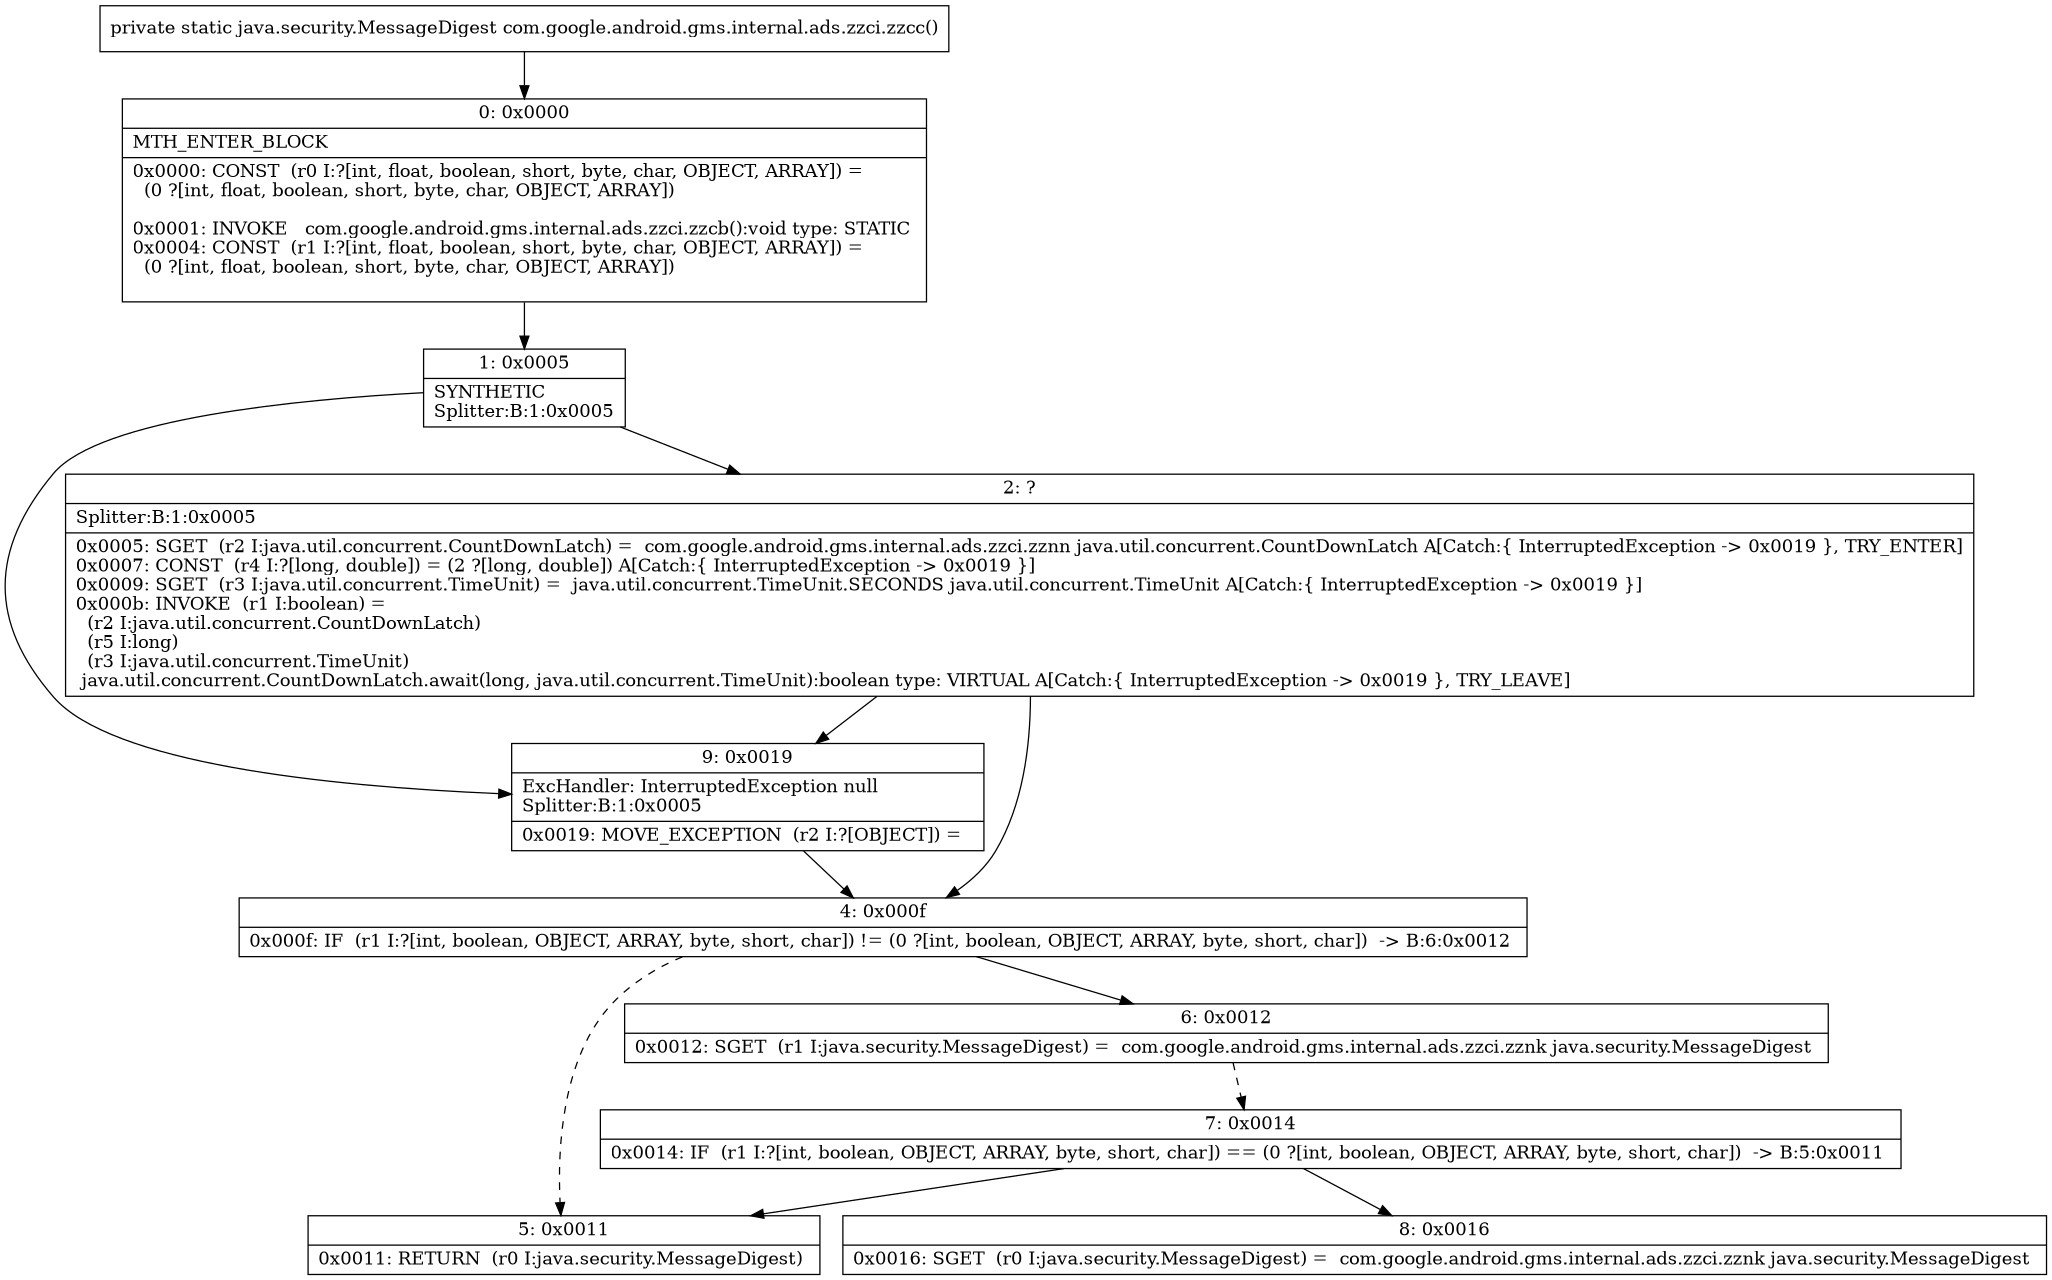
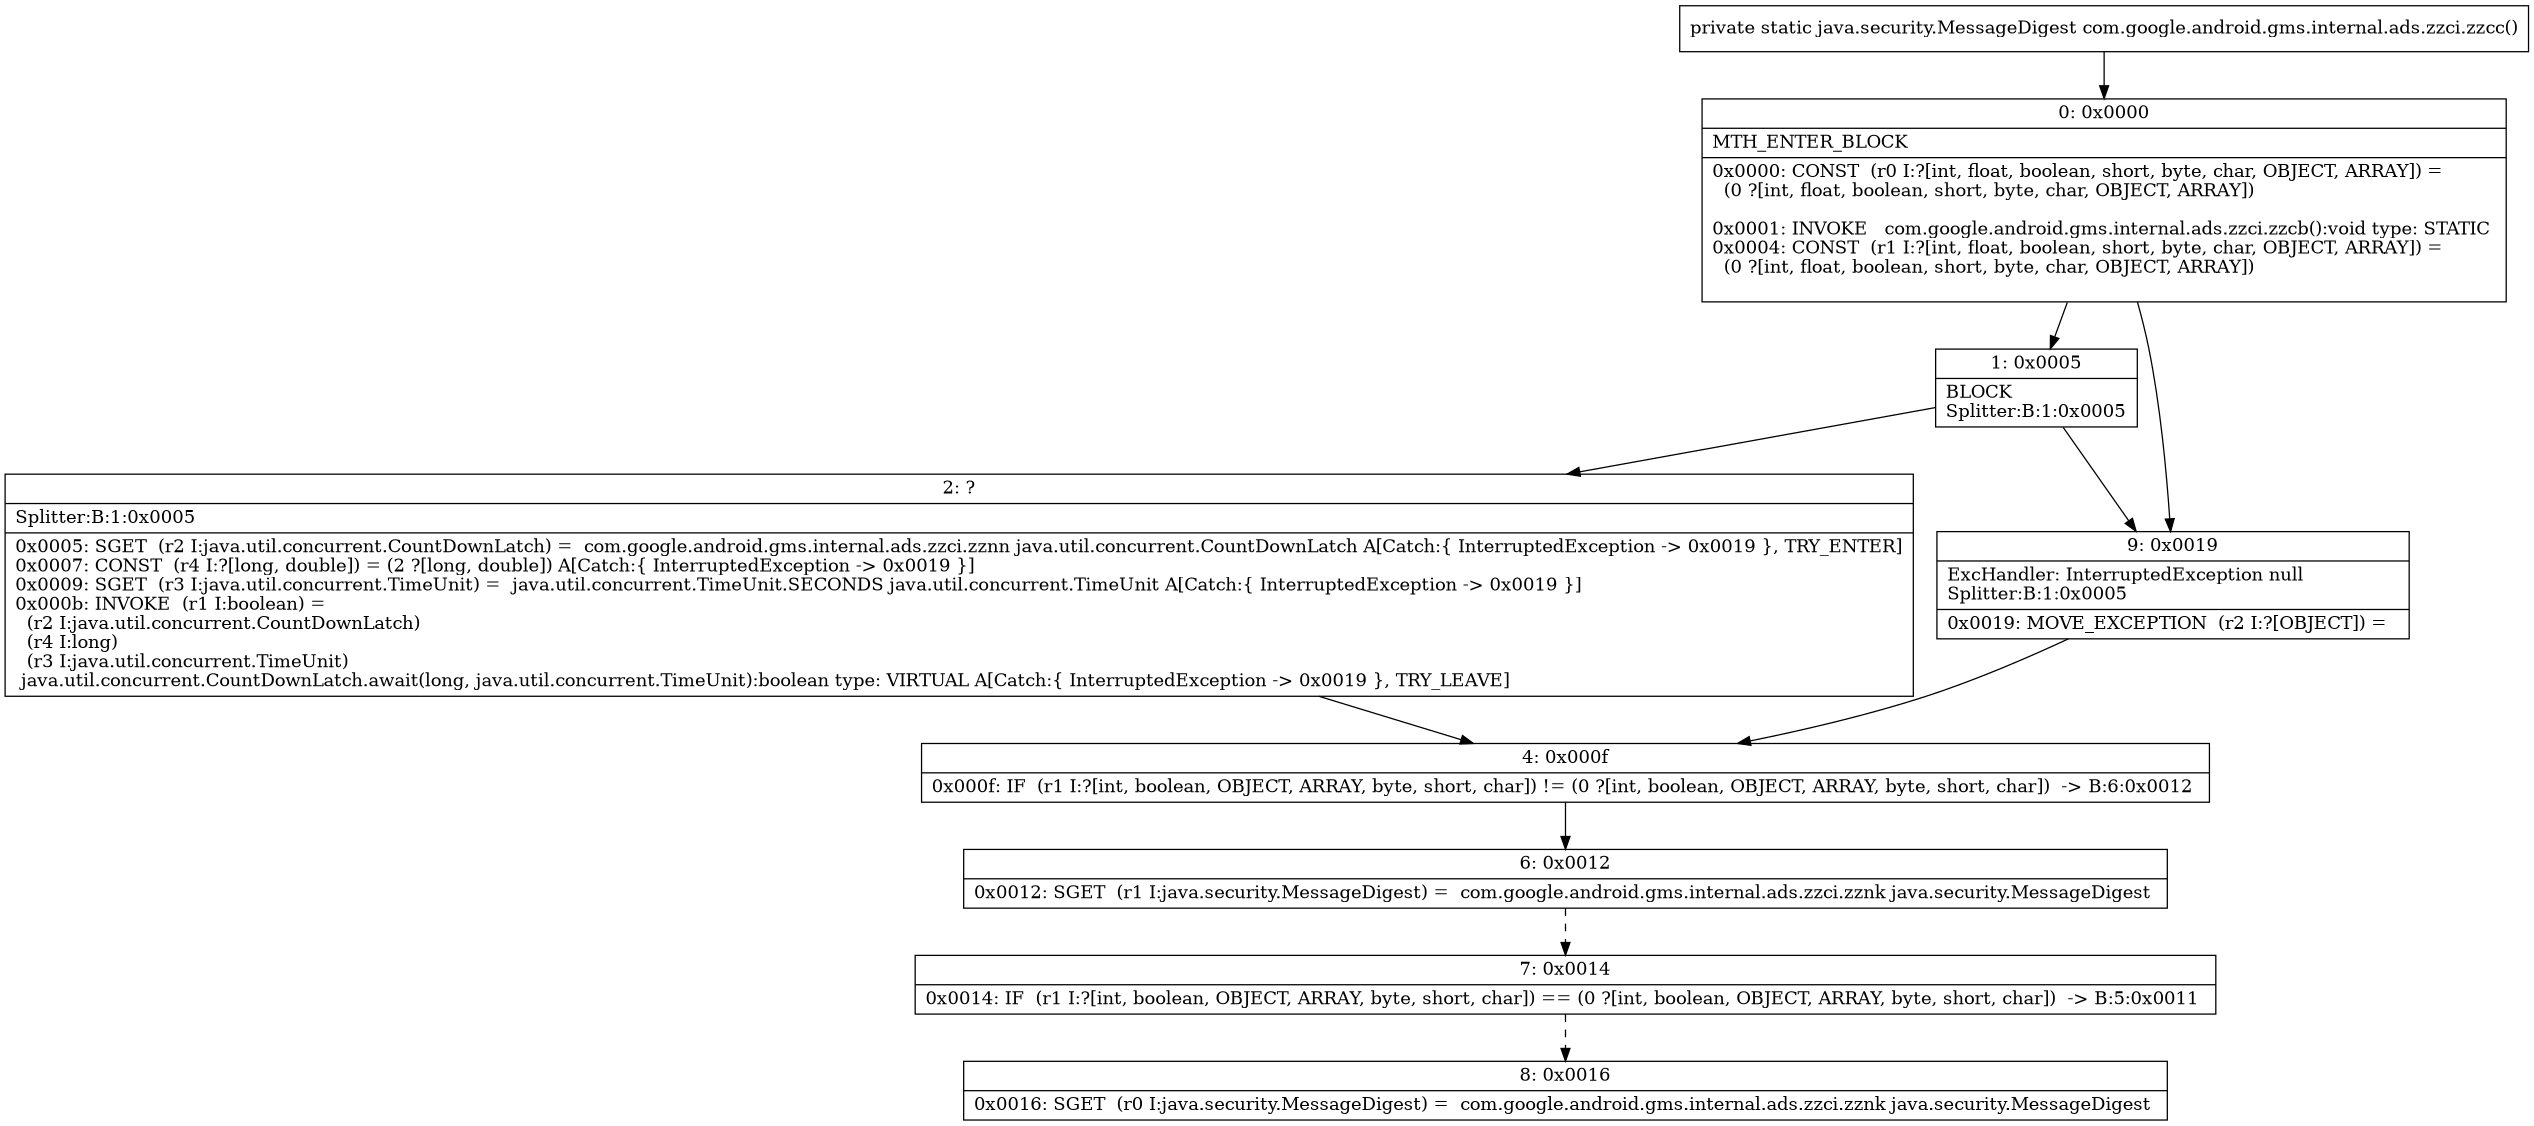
  digraph {
    node [shape=record]
    n1 [label="{0\:\ 0x0000|MTH_ENTER_BLOCK\l|0x0000: CONST  (r0 I:?[int, float, boolean, short, byte, char, OBJECT, ARRAY]) = \l  (0 ?[int, float, boolean, short, byte, char, OBJECT, ARRAY])\l \l0x0001: INVOKE   com.google.android.gms.internal.ads.zzci.zzcb():void type: STATIC \l0x0004: CONST  (r1 I:?[int, float, boolean, short, byte, char, OBJECT, ARRAY]) = \l  (0 ?[int, float, boolean, short, byte, char, OBJECT, ARRAY])\l \l}"]
-   n2 [label="{1\:\ 0x0005|SYNTHETIC\lSplitter:B:1:0x0005\l}"]
-   n3 [label="{2\:\ ?|Splitter:B:1:0x0005\l|0x0005: SGET  (r2 I:java.util.concurrent.CountDownLatch) =  com.google.android.gms.internal.ads.zzci.zznn java.util.concurrent.CountDownLatch A[Catch:\{ InterruptedException \-\> 0x0019 \}, TRY_ENTER]\l0x0007: CONST  (r4 I:?[long, double]) = (2 ?[long, double]) A[Catch:\{ InterruptedException \-\> 0x0019 \}]\l0x0009: SGET  (r3 I:java.util.concurrent.TimeUnit) =  java.util.concurrent.TimeUnit.SECONDS java.util.concurrent.TimeUnit A[Catch:\{ InterruptedException \-\> 0x0019 \}]\l0x000b: INVOKE  (r1 I:boolean) = \l  (r2 I:java.util.concurrent.CountDownLatch)\l  (r5 I:long)\l  (r3 I:java.util.concurrent.TimeUnit)\l java.util.concurrent.CountDownLatch.await(long, java.util.concurrent.TimeUnit):boolean type: VIRTUAL A[Catch:\{ InterruptedException \-\> 0x0019 \}, TRY_LEAVE]\l}"]
+   n2 [label="{1\:\ 0x0005|BLOCK\lSplitter:B:1:0x0005\l}"]
+   n3 [label="{2\:\ ?|Splitter:B:1:0x0005\l|0x0005: SGET  (r2 I:java.util.concurrent.CountDownLatch) =  com.google.android.gms.internal.ads.zzci.zznn java.util.concurrent.CountDownLatch A[Catch:\{ InterruptedException \-\> 0x0019 \}, TRY_ENTER]\l0x0007: CONST  (r4 I:?[long, double]) = (2 ?[long, double]) A[Catch:\{ InterruptedException \-\> 0x0019 \}]\l0x0009: SGET  (r3 I:java.util.concurrent.TimeUnit) =  java.util.concurrent.TimeUnit.SECONDS java.util.concurrent.TimeUnit A[Catch:\{ InterruptedException \-\> 0x0019 \}]\l0x000b: INVOKE  (r1 I:boolean) = \l  (r2 I:java.util.concurrent.CountDownLatch)\l  (r4 I:long)\l  (r3 I:java.util.concurrent.TimeUnit)\l java.util.concurrent.CountDownLatch.await(long, java.util.concurrent.TimeUnit):boolean type: VIRTUAL A[Catch:\{ InterruptedException \-\> 0x0019 \}, TRY_LEAVE]\l}"]
    n4 [label="{9\:\ 0x0019|ExcHandler: InterruptedException null\lSplitter:B:1:0x0005\l|0x0019: MOVE_EXCEPTION  (r2 I:?[OBJECT]) =  \l}"]
    n5 [label="{4\:\ 0x000f|0x000f: IF  (r1 I:?[int, boolean, OBJECT, ARRAY, byte, short, char]) != (0 ?[int, boolean, OBJECT, ARRAY, byte, short, char])  \-\> B:6:0x0012 \l}"]
-   n6 [label="{5\:\ 0x0011|0x0011: RETURN  (r0 I:java.security.MessageDigest) \l}"]
    n7 [label="{6\:\ 0x0012|0x0012: SGET  (r1 I:java.security.MessageDigest) =  com.google.android.gms.internal.ads.zzci.zznk java.security.MessageDigest \l}"]
    n8 [label="{7\:\ 0x0014|0x0014: IF  (r1 I:?[int, boolean, OBJECT, ARRAY, byte, short, char]) == (0 ?[int, boolean, OBJECT, ARRAY, byte, short, char])  \-\> B:5:0x0011 \l}"]
    n9 [label="{8\:\ 0x0016|0x0016: SGET  (r0 I:java.security.MessageDigest) =  com.google.android.gms.internal.ads.zzci.zznk java.security.MessageDigest \l}"]
    n10 [label="{private static java.security.MessageDigest com.google.android.gms.internal.ads.zzci.zzcc() }"]
    n1 -> n2
    n2 -> n3
    n2 -> n4
-   n3 -> n4
+   n1 -> n4
    n3 -> n5
    n4 -> n5
-   n5 -> n6 [style=dashed]
    n5 -> n7
    n7 -> n8 [style=dashed]
-   n8 -> n6
-   n8 -> n9 [style=solid]
+   n8 -> n9 [style=dashed]
    n10 -> n1
  }
